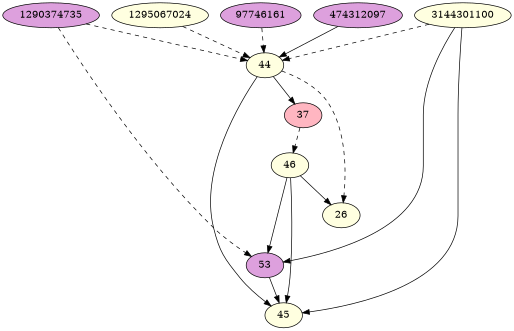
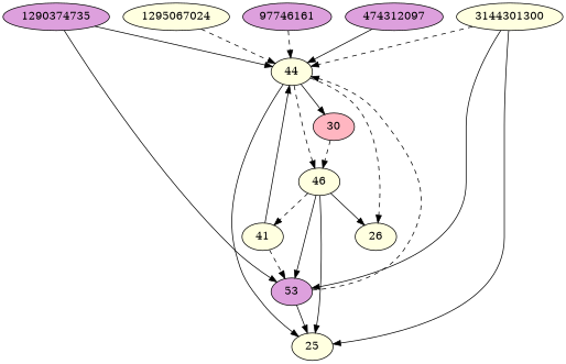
  strict digraph {
    node [fillcolor=lightyellow style=filled]
    edge [style=solid]
    474312097 [fillcolor=plum]
    44
-   45
-   37 [fillcolor=lightpink]
+   45 [label=25]
+   37 [fillcolor=lightpink label=30]
    46
    26
+   41
    n8 [fillcolor=plum label=53]
    1290374735 [fillcolor=plum]
    1295067024
    97746161 [fillcolor=plum]
-   3144301300 [label=3144301100]
+   3144301300
    474312097 -> 44
    44 -> 45
    44 -> 37
+   44 -> 46 [style=dashed]
    44 -> 26 [style=dashed]
    37 -> 46 [style=dashed]
    46 -> 45
    46 -> 26
+   46 -> 41 [style=dashed]
    46 -> n8
+   41 -> 44
+   41 -> n8 [style=dashed]
+   n8 -> 44 [style=dashed]
    n8 -> 45
-   1290374735 -> 44 [style=dashed]
-   1290374735 -> n8 [style=dashed]
+   1290374735 -> 44
+   1290374735 -> n8
    1295067024 -> 44 [style=dashed]
    97746161 -> 44 [style=dashed]
    3144301300 -> 44 [style=dashed]
    3144301300 -> 45
    3144301300 -> n8
  }
